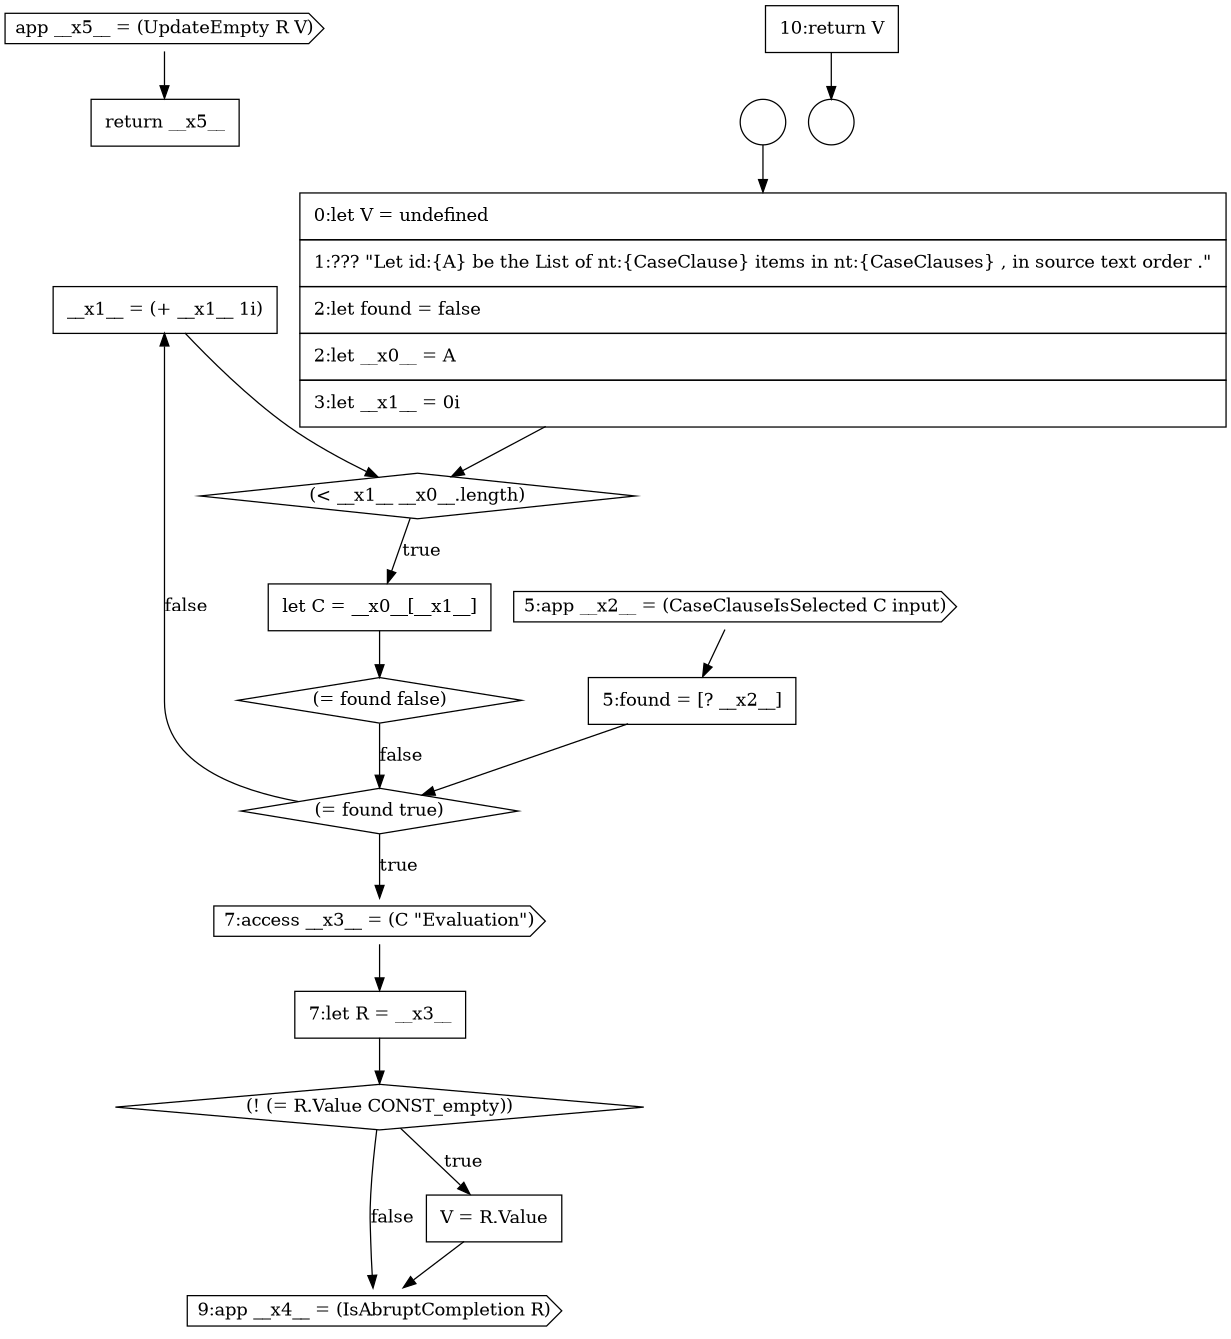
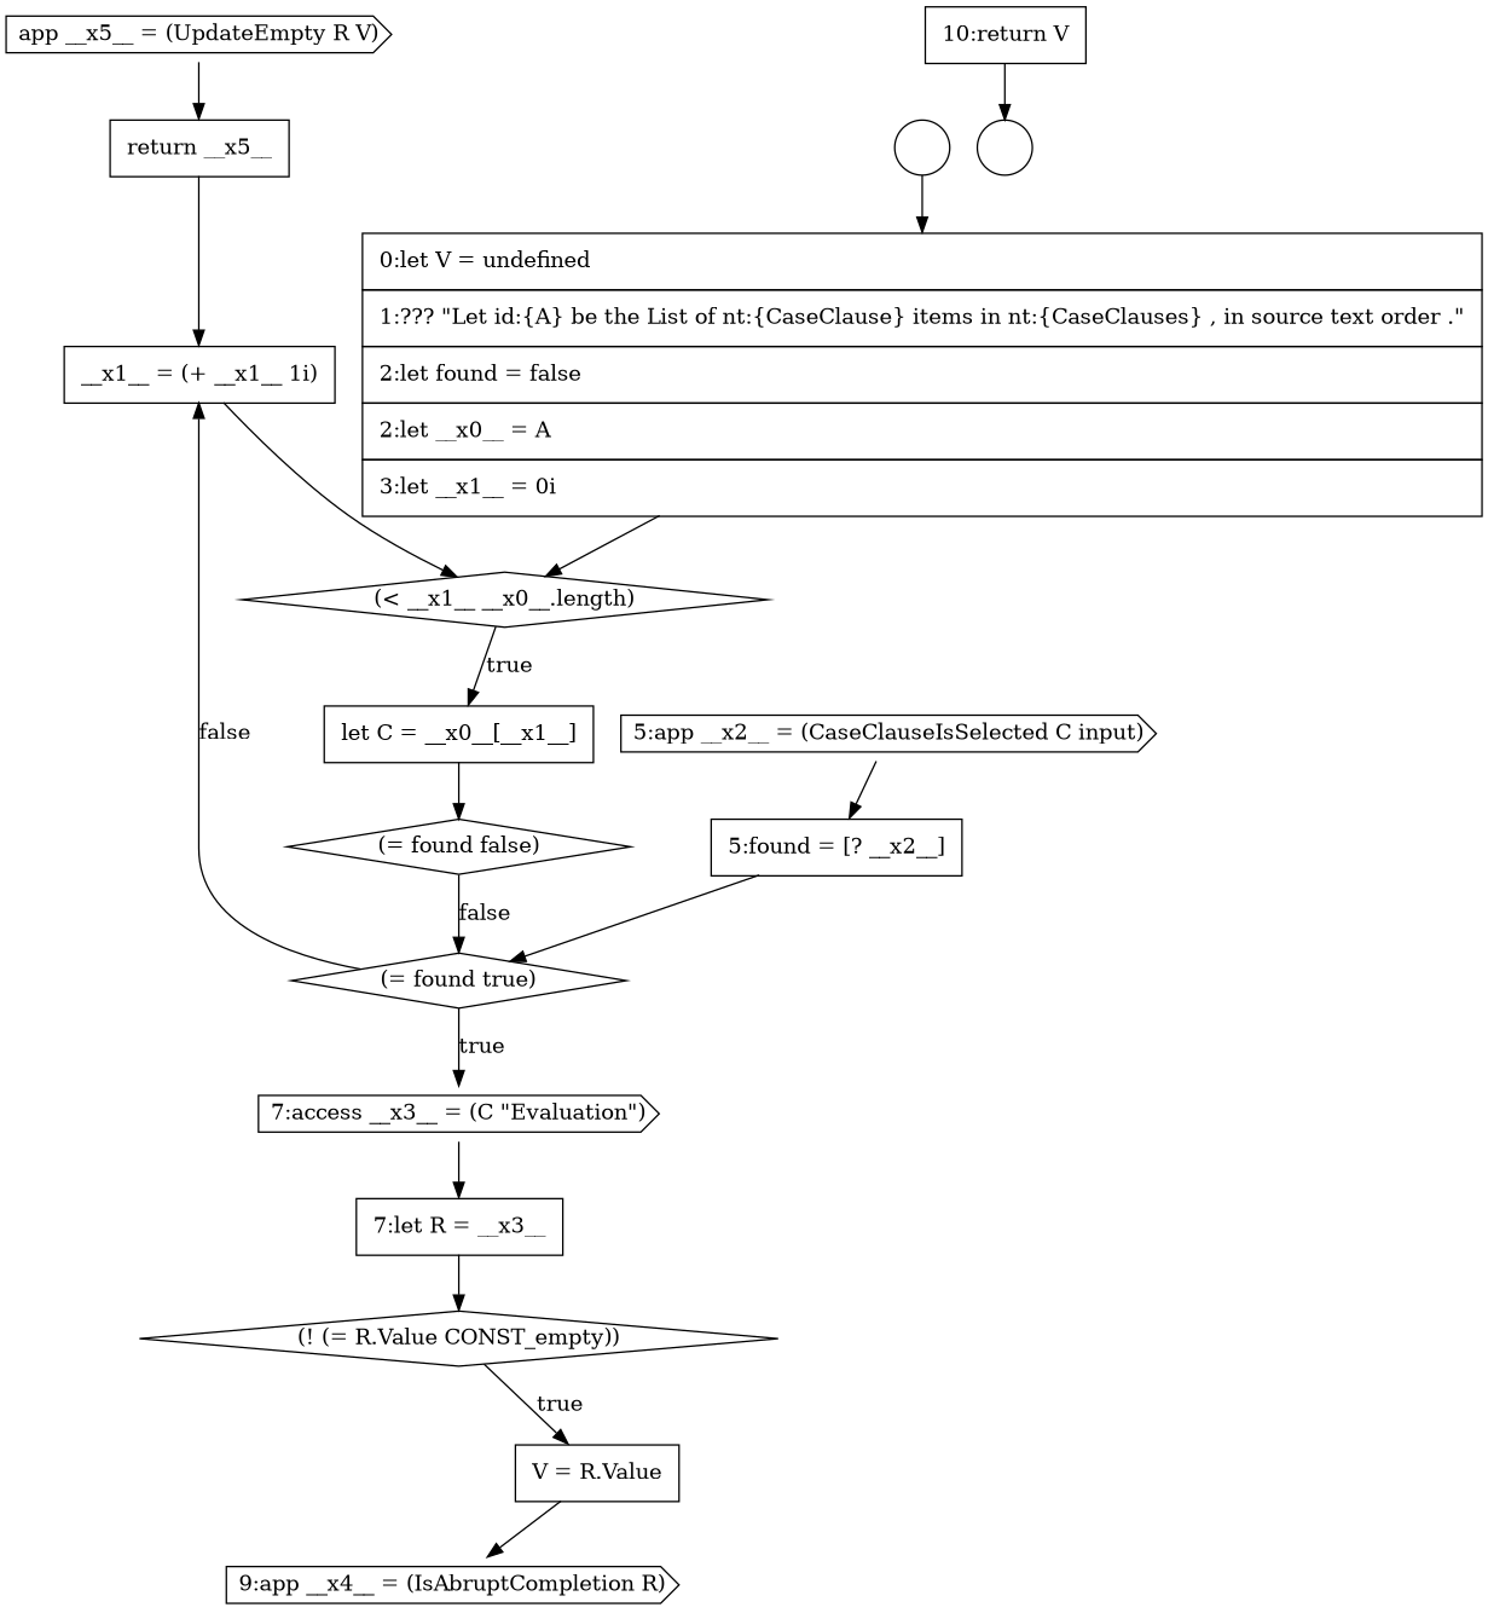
  digraph {
    node [color=black fillcolor=white shape=none style=filled]
    edge [color=black]
    n1 [label=<<font color="black">app __x5__ = (UpdateEmpty R V)</font>> shape=cds]
    n2 [label=<<font color="black">     <table border="0" cellborder="1" cellspacing="0" cellpadding="10">       <tr><td align="left">return __x5__</td></tr>     </table>   </font>> margin=0]
    n3 [label=<<font color="black">     <table border="0" cellborder="1" cellspacing="0" cellpadding="10">       <tr><td align="left">__x1__ = (+ __x1__ 1i)</td></tr>     </table>   </font>> margin=0]
    n4 [label=<<font color="black">     <table border="0" cellborder="1" cellspacing="0" cellpadding="10">       <tr><td align="left">0:let V = undefined</td></tr>       <tr><td align="left">1:??? &quot;Let id:{A} be the List of nt:{CaseClause} items in nt:{CaseClauses} , in source text order .&quot;</td></tr>       <tr><td align="left">2:let found = false</td></tr>       <tr><td align="left">2:let __x0__ = A</td></tr>       <tr><td align="left">3:let __x1__ = 0i</td></tr>     </table>   </font>> margin=0]
    n5 [label=<<font color="black">(&lt; __x1__ __x0__.length)</font>> shape=diamond]
    n6 [label=<<font color="black">     <table border="0" cellborder="1" cellspacing="0" cellpadding="10">       <tr><td align="left">let C = __x0__[__x1__]</td></tr>     </table>   </font>> margin=0]
    n7 [label=<<font color="black">(= found false)</font>> shape=diamond]
    n8 [label=<<font color="black">(= found true)</font>> shape=diamond]
    n9 [label=<<font color="black">     <table border="0" cellborder="1" cellspacing="0" cellpadding="10">       <tr><td align="left">10:return V</td></tr>     </table>   </font>> margin=0]
    n10 [label=" " shape=circle]
    n11 [label=<<font color="black">5:app __x2__ = (CaseClauseIsSelected C input)</font>> shape=cds]
    n12 [label=<<font color="black">     <table border="0" cellborder="1" cellspacing="0" cellpadding="10">       <tr><td align="left">5:found = [? __x2__]</td></tr>     </table>   </font>> margin=0]
    n13 [label=<<font color="black">7:access __x3__ = (C &quot;Evaluation&quot;)</font>> shape=cds]
    n14 [label=" " shape=circle]
    n15 [label=<<font color="black">9:app __x4__ = (IsAbruptCompletion R)</font>> shape=cds]
    n16 [label=<<font color="black">     <table border="0" cellborder="1" cellspacing="0" cellpadding="10">       <tr><td align="left">V = R.Value</td></tr>     </table>   </font>> margin=0]
    n17 [label=<<font color="black">     <table border="0" cellborder="1" cellspacing="0" cellpadding="10">       <tr><td align="left">7:let R = __x3__</td></tr>     </table>   </font>> margin=0]
    n18 [label=<<font color="black">(! (= R.Value CONST_empty))</font>> shape=diamond]
    n1 -> n2
+   n2 -> n3
    n3 -> n5
    n4 -> n5
    n5 -> n6 [label=<<font color="black">true</font>>]
    n6 -> n7
    n7 -> n8 [label=<<font color="black">false</font>>]
    n8 -> n3 [label=<<font color="black">false</font>>]
    n8 -> n13 [label=<<font color="black">true</font>>]
    n9 -> n10
    n11 -> n12
    n12 -> n8
    n13 -> n17
    n14 -> n4
    n16 -> n15
    n17 -> n18
-   n18 -> n15 [label=<<font color="black">false</font>>]
    n18 -> n16 [label=<<font color="black">true</font>>]
  }
